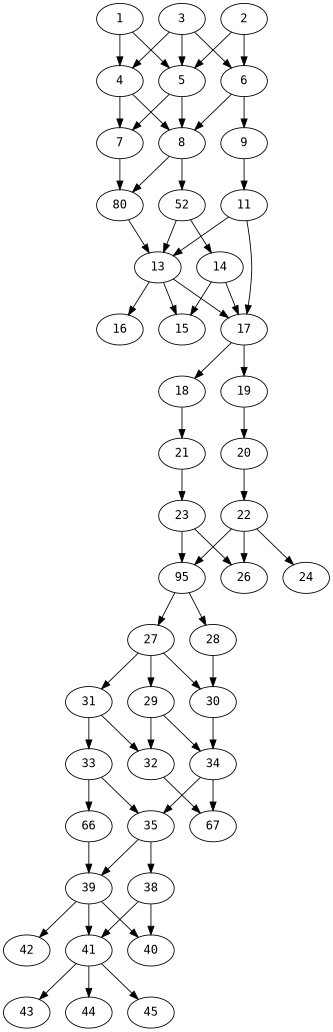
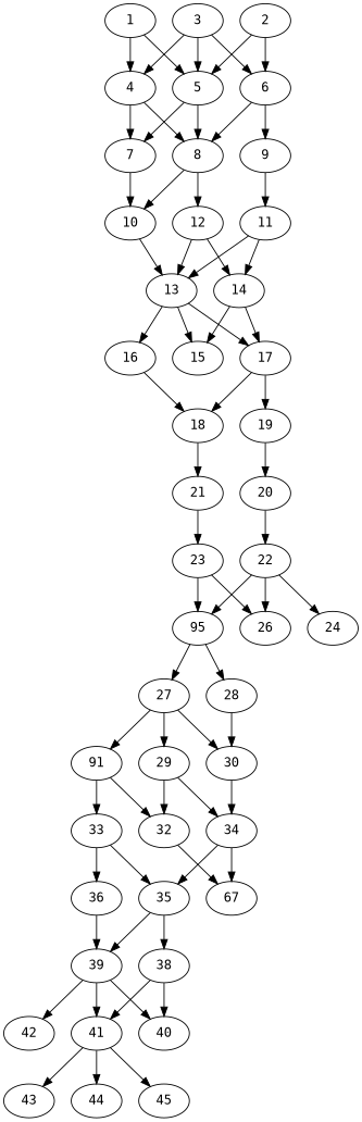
  digraph {
    fontname="DejaVu Sans Mono"
    node [alpha=0.14 fontname="DejaVu Sans Mono"]
    edge [fontname="DejaVu Sans Mono"]
    1 [alpha=0.08 expect_size=12452864]
    4 [alpha=0.10 expect_size=30515200]
    5 [alpha=0.03 expect_size=13117440]
    7 [alpha=0.15 expect_size=18452480]
    8 [alpha=0.08 expect_size=27431936]
-   10 [alpha=0.00 expect_size=35577856 label=80]
-   12 [alpha=0.04 expect_size=35047424 label=52]
+   10 [alpha=0.00 expect_size=35577856]
+   12 [alpha=0.04 expect_size=35047424]
    2 [alpha=0.01 expect_size=41600000]
    6 [alpha=0.15 expect_size=52027392]
    9 [alpha=0.05 expect_size=43893760]
    11 [alpha=0.13 expect_size=15788032]
    3 [alpha=0.11 expect_size=20122624]
    13 [alpha=0.02 expect_size=37692416]
    14 [alpha=0.08 expect_size=17185792]
    15 [expect_size=39868416]
    16 [expect_size=46820352]
    17 [expect_size=35852288]
    18 [expect_size=24911872]
    19 [alpha=0.15 expect_size=43338752]
    21 [alpha=0.17 expect_size=9074688]
    20 [alpha=0.04 expect_size=8200192]
    23 [alpha=0.20 expect_size=46929920]
    22 [alpha=0.05 expect_size=38644736]
    n24 [expect_size=21830656 label=95]
    26 [alpha=0.02 expect_size=8078336]
    24 [alpha=0.05 expect_size=50908160]
    27 [alpha=0.16 expect_size=41646080]
    28 [alpha=0.19 expect_size=27107328]
    29 [alpha=0.19 expect_size=13905920]
    30 [alpha=0.12 expect_size=48400384]
-   31 [alpha=0.09 expect_size=11466752]
+   31 [alpha=0.09 expect_size=11466752 label=91]
    32 [alpha=0.19 expect_size=51873792]
    34 [alpha=0.11 expect_size=16807936]
    33 [alpha=0.02 expect_size=17236992]
    n35 [alpha=0.08 expect_size=18141184 label=67]
    35 [expect_size=28673024]
-   36 [alpha=0.15 expect_size=13521920 label=66]
+   36 [alpha=0.15 expect_size=13521920]
    38 [alpha=0.11 expect_size=8552448]
    39 [alpha=0.09 expect_size=6946816]
    40 [alpha=0.08 expect_size=51976192]
    41 [alpha=0.10 expect_size=32418816]
    42 [alpha=0.05 expect_size=6005760]
    43 [alpha=0.18 expect_size=49728512]
    44 [alpha=0.10 expect_size=7293952]
    45 [alpha=0.10 expect_size=32201728]
    1 -> 4
    1 -> 5
    4 -> 7
    4 -> 8
    5 -> 7
    5 -> 8
    7 -> 10
    8 -> 10
    8 -> 12
    10 -> 13
    12 -> 13
    12 -> 14
    2 -> 5
    2 -> 6
    6 -> 8
    6 -> 9
    9 -> 11
    11 -> 13
-   11 -> 17
+   11 -> 14
    3 -> 4
    3 -> 5
    3 -> 6
    13 -> 15
    13 -> 16
    13 -> 17
    14 -> 15
    14 -> 17
+   16 -> 18
    17 -> 18
    17 -> 19
    18 -> 21
    19 -> 20
    21 -> 23
    20 -> 22
    23 -> n24
    23 -> 26
    22 -> n24
    22 -> 26
    22 -> 24
    n24 -> 27
    n24 -> 28
    27 -> 29
    27 -> 30
    27 -> 31
    28 -> 30
    29 -> 32
    29 -> 34
    30 -> 34
    31 -> 32
    31 -> 33
    32 -> n35
    34 -> n35
    34 -> 35
    33 -> 35
    33 -> 36
    35 -> 38
    35 -> 39
    36 -> 39
    38 -> 40
    38 -> 41
    39 -> 40
    39 -> 41
    39 -> 42
    41 -> 43
    41 -> 44
    41 -> 45
  }
